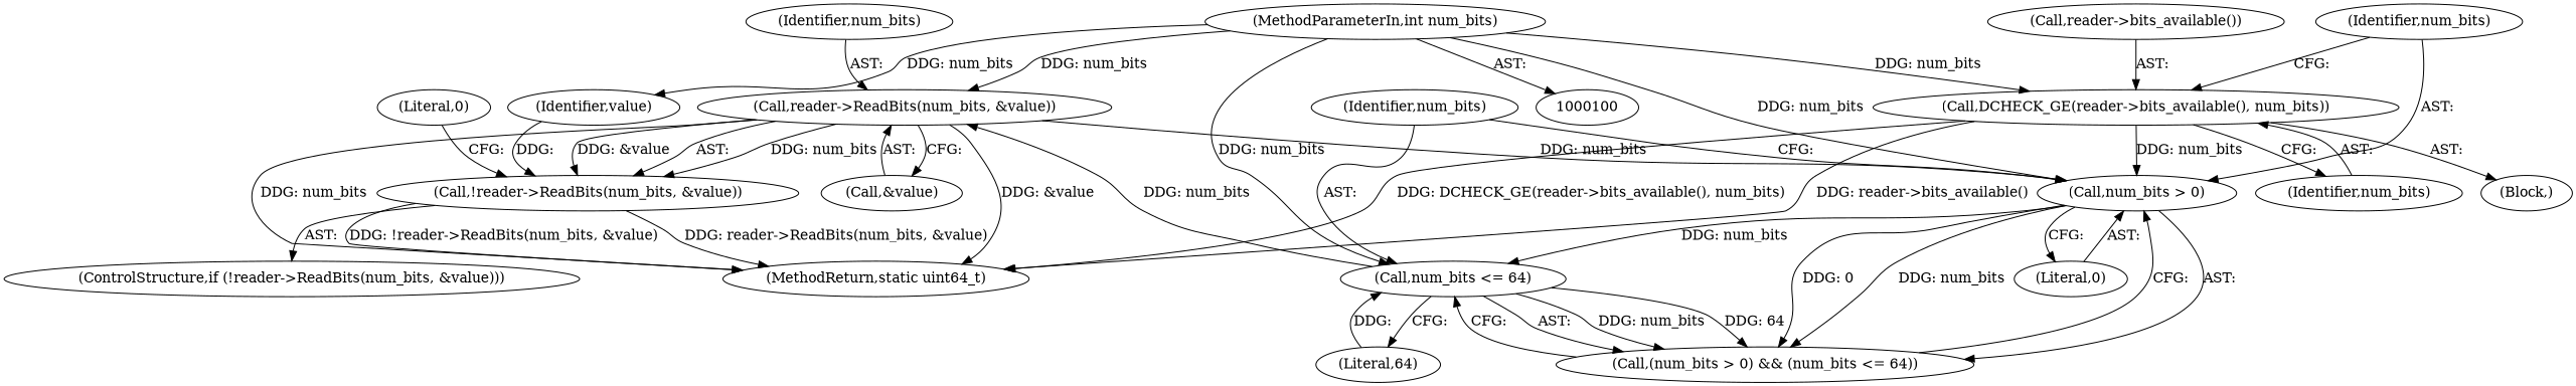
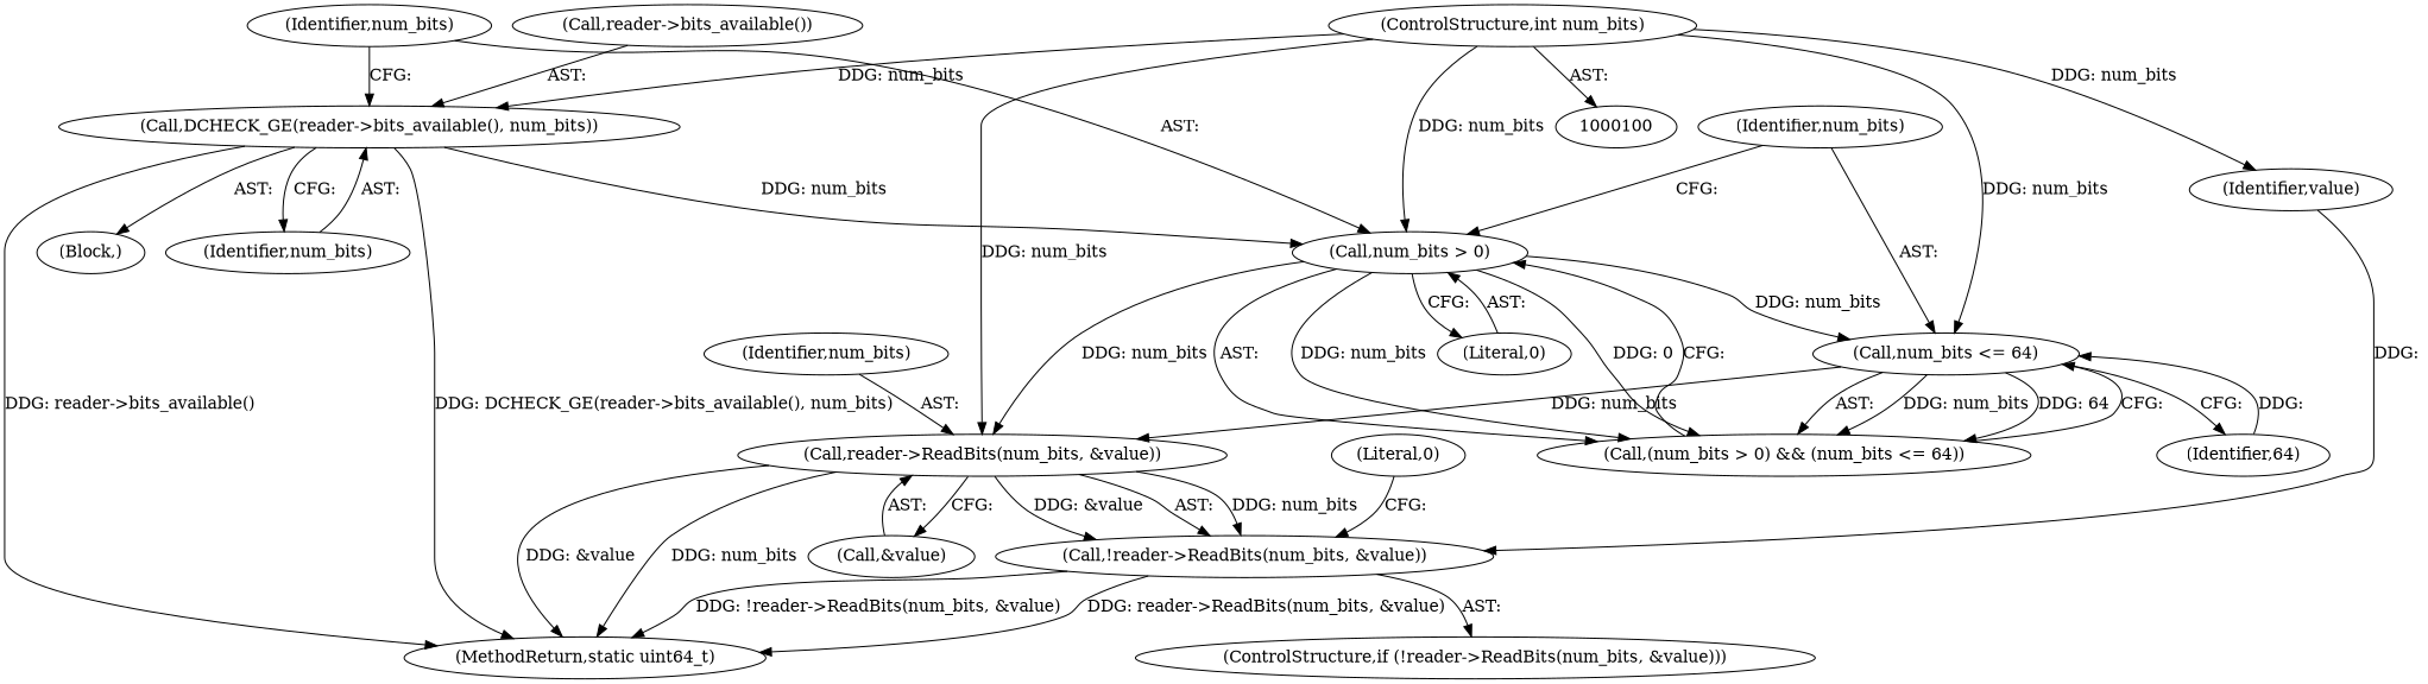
  digraph {
    n1 [label="(Call,reader->ReadBits(num_bits, &value))"]
    n2 [label="(Call,!reader->ReadBits(num_bits, &value))"]
    n3 [label="(Call,&value)"]
    n4 [label="(MethodReturn,static uint64_t)"]
    n5 [label="(ControlStructure,if (!reader->ReadBits(num_bits, &value)))"]
    n6 [label="(Call,num_bits <= 64)"]
    n7 [label="(Call,(num_bits > 0) && (num_bits <= 64))"]
-   n8 [label="(Literal,64)"]
+   n8 [label="(Identifier,64)"]
    n9 [label="(Call,num_bits > 0)"]
    n10 [label="(Literal,0)"]
    n11 [label="(Call,DCHECK_GE(reader->bits_available(), num_bits))"]
    n12 [label="(Block,)"]
    n13 [label="(Identifier,num_bits)"]
-   n14 [label="(MethodParameterIn,int num_bits)"]
+   n14 [label="(ControlStructure,int num_bits)"]
    1000100
    n16 [label="(Identifier,value)"]
    n17 [label="(Call,reader->bits_available())"]
    n18 [label="(Literal,0)"]
    n19 [label="(Identifier,num_bits)"]
    n20 [label="(Identifier,num_bits)"]
    n21 [label="(Identifier,num_bits)"]
    n1 -> n2 [label="AST: "]
    n1 -> n2 [label="DDG: num_bits"]
    n1 -> n2 [label="DDG: &value"]
    n1 -> n3 [label="CFG: "]
    n1 -> n4 [label="DDG: &value"]
    n1 -> n4 [label="DDG: num_bits"]
    n2 -> n4 [label="DDG: reader->ReadBits(num_bits, &value)"]
    n2 -> n4 [label="DDG: !reader->ReadBits(num_bits, &value)"]
    n2 -> n5 [label="AST: "]
    n3 -> n1 [label="AST: "]
    n6 -> n1 [label="DDG: num_bits"]
    n6 -> n7 [label="AST: "]
    n6 -> n7 [label="DDG: num_bits"]
    n6 -> n7 [label="DDG: 64"]
    n6 -> n8 [label="CFG: "]
    n7 -> n6 [label="CFG: "]
    n7 -> n9 [label="CFG: "]
    n8 -> n6 [label="DDG: "]
-   n1 -> n9 [label="DDG: num_bits"]
+   n9 -> n1 [label="DDG: num_bits"]
    n9 -> n6 [label="DDG: num_bits"]
    n9 -> n7 [label="AST: "]
    n9 -> n7 [label="DDG: num_bits"]
    n9 -> n7 [label="DDG: 0"]
    n9 -> n10 [label="CFG: "]
    n10 -> n9 [label="AST: "]
    n11 -> n4 [label="DDG: DCHECK_GE(reader->bits_available(), num_bits)"]
    n11 -> n4 [label="DDG: reader->bits_available()"]
    n11 -> n9 [label="DDG: num_bits"]
    n11 -> n12 [label="AST: "]
    n11 -> n13 [label="CFG: "]
    n13 -> n11 [label="AST: "]
    n14 -> n1 [label="DDG: num_bits"]
    n14 -> n6 [label="DDG: num_bits"]
    n14 -> n9 [label="DDG: num_bits"]
    n14 -> n11 [label="DDG: num_bits"]
    n14 -> 1000100 [label="AST: "]
    n14 -> n16 [label="DDG: num_bits"]
    n16 -> n2 [label="DDG: "]
    n17 -> n11 [label="AST: "]
    n18 -> n2 [label="CFG: "]
    n19 -> n9 [label="AST: "]
    n19 -> n11 [label="CFG: "]
    n20 -> n6 [label="AST: "]
    n20 -> n9 [label="CFG: "]
    n21 -> n1 [label="AST: "]
  }
